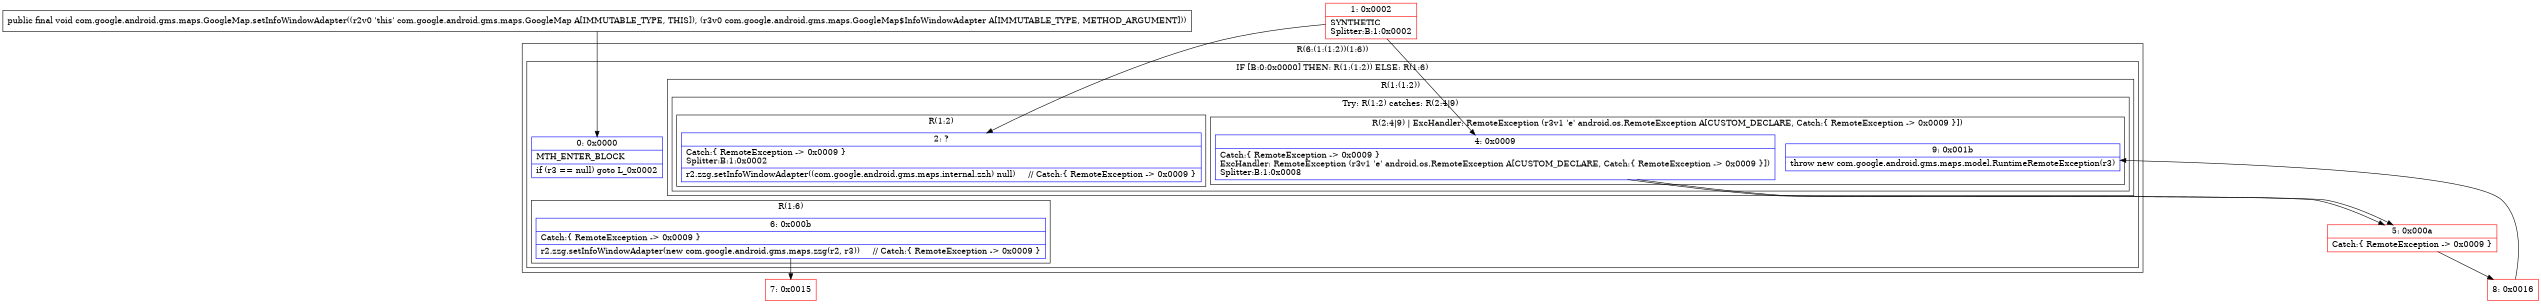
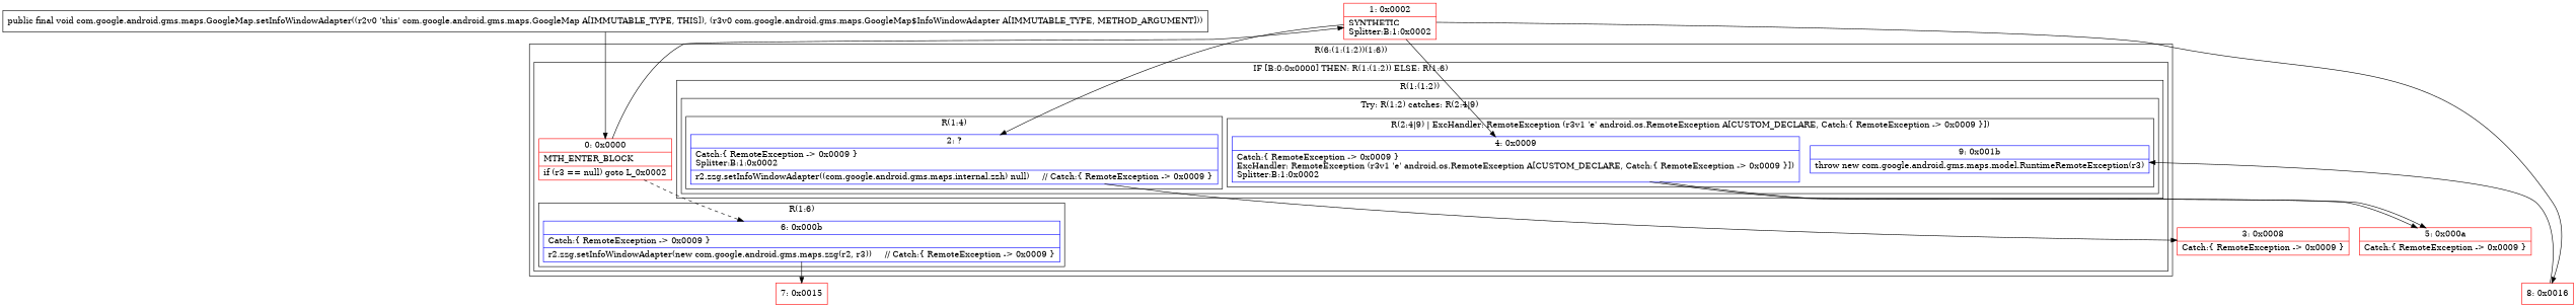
  digraph {
    node [color=blue shape=record]
    n1 [label="{2\:\ ?|Catch:\{ RemoteException \-\> 0x0009 \}\lSplitter:B:1:0x0002\l|r2.zzg.setInfoWindowAdapter((com.google.android.gms.maps.internal.zzh) null)     \/\/ Catch:\{ RemoteException \-\> 0x0009 \}\l}"]
-   n2 [label="{4\:\ 0x0009|Catch:\{ RemoteException \-\> 0x0009 \}\lExcHandler: RemoteException (r3v1 'e' android.os.RemoteException A[CUSTOM_DECLARE, Catch:\{ RemoteException \-\> 0x0009 \}])\lSplitter:B:1:0x0008\l}"]
+   n2 [label="{4\:\ 0x0009|Catch:\{ RemoteException \-\> 0x0009 \}\lExcHandler: RemoteException (r3v1 'e' android.os.RemoteException A[CUSTOM_DECLARE, Catch:\{ RemoteException \-\> 0x0009 \}])\lSplitter:B:1:0x0002\l}"]
    n3 [label="{9\:\ 0x001b|throw new com.google.android.gms.maps.model.RuntimeRemoteException(r3)\l}"]
    n4 [label="{6\:\ 0x000b|Catch:\{ RemoteException \-\> 0x0009 \}\l|r2.zzg.setInfoWindowAdapter(new com.google.android.gms.maps.zzg(r2, r3))     \/\/ Catch:\{ RemoteException \-\> 0x0009 \}\l}"]
-   n5 [label="{0\:\ 0x0000|MTH_ENTER_BLOCK\l|if (r3 == null) goto L_0x0002\l}"]
+   n5 [color=red label="{0\:\ 0x0000|MTH_ENTER_BLOCK\l|if (r3 == null) goto L_0x0002\l}"]
+   n6 [color=red label="{3\:\ 0x0008|Catch:\{ RemoteException \-\> 0x0009 \}\l}"]
    n7 [color=red label="{5\:\ 0x000a|Catch:\{ RemoteException \-\> 0x0009 \}\l}"]
    n8 [color=red label="{7\:\ 0x0015}"]
    n9 [color=red label="{1\:\ 0x0002|SYNTHETIC\lSplitter:B:1:0x0002\l}"]
    n10 [color=red label="{8\:\ 0x0016}"]
    n11 [label="{public final void com.google.android.gms.maps.GoogleMap.setInfoWindowAdapter((r2v0 'this' com.google.android.gms.maps.GoogleMap A[IMMUTABLE_TYPE, THIS]), (r3v0 com.google.android.gms.maps.GoogleMap$InfoWindowAdapter A[IMMUTABLE_TYPE, METHOD_ARGUMENT])) }" color=""]
    subgraph cluster_1 {
      label="R(6:(1:(1:2))(1:6))"
      subgraph cluster_2 {
        label="IF [B:0:0x0000] THEN: R(1:(1:2)) ELSE: R(1:6)"
        n5
        subgraph cluster_3 {
          label="R(1:(1:2))"
          subgraph cluster_4 {
            label="Try: R(1:2) catches: R(2:4|9)"
            subgraph cluster_5 {
-             label="R(1:2)"
+             label="R(1:4)"
              n1
            }
            subgraph cluster_6 {
              label="R(2:4|9) | ExcHandler: RemoteException (r3v1 'e' android.os.RemoteException A[CUSTOM_DECLARE, Catch:\{ RemoteException \-\> 0x0009 \}])\l"
              n2
              n3
            }
          }
        }
        subgraph cluster_7 {
          label="R(1:6)"
          n4
        }
      }
    }
    subgraph cluster_8 {
      label="R(2:4|9) | ExcHandler: RemoteException (r3v1 'e' android.os.RemoteException A[CUSTOM_DECLARE, Catch:\{ RemoteException \-\> 0x0009 \}])\l"
    }
+   n1 -> n6
    n2 -> n7
    n2 -> n7
    n4 -> n8
-   n7 -> n10
+   n5 -> n4 [style=dashed]
+   n5 -> n9
+   n9 -> n10
    n9 -> n1
    n9 -> n2
    n10 -> n3
    n11 -> n5
  }
